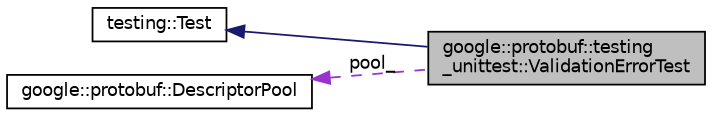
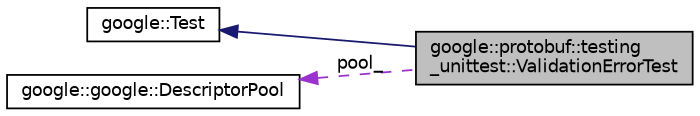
  digraph {
    rankdir=LR
    node [color=black fillcolor=white fontname=Helvetica fontsize=10 shape=record style=filled]
    edge [dir=back fontname=Helvetica fontsize=10 labelfontname=Helvetica labelfontsize=10]
    n1 [fillcolor=grey75 fontcolor=black height=0.2 label="google::protobuf::testing\l_unittest::ValidationErrorTest" width=0.4]
-   n2 [height=0.2 label="testing::Test" width=0.4]
-   n3 [height=0.2 label="google::protobuf::DescriptorPool" width=0.4]
+   n2 [height=0.2 label="google::Test" width=0.4]
+   n3 [height=0.2 label="google::google::DescriptorPool" width=0.4]
    n2 -> n1 [color=midnightblue style=solid]
    n3 -> n1 [color=darkorchid3 label=" pool_" style=dashed]
  }
